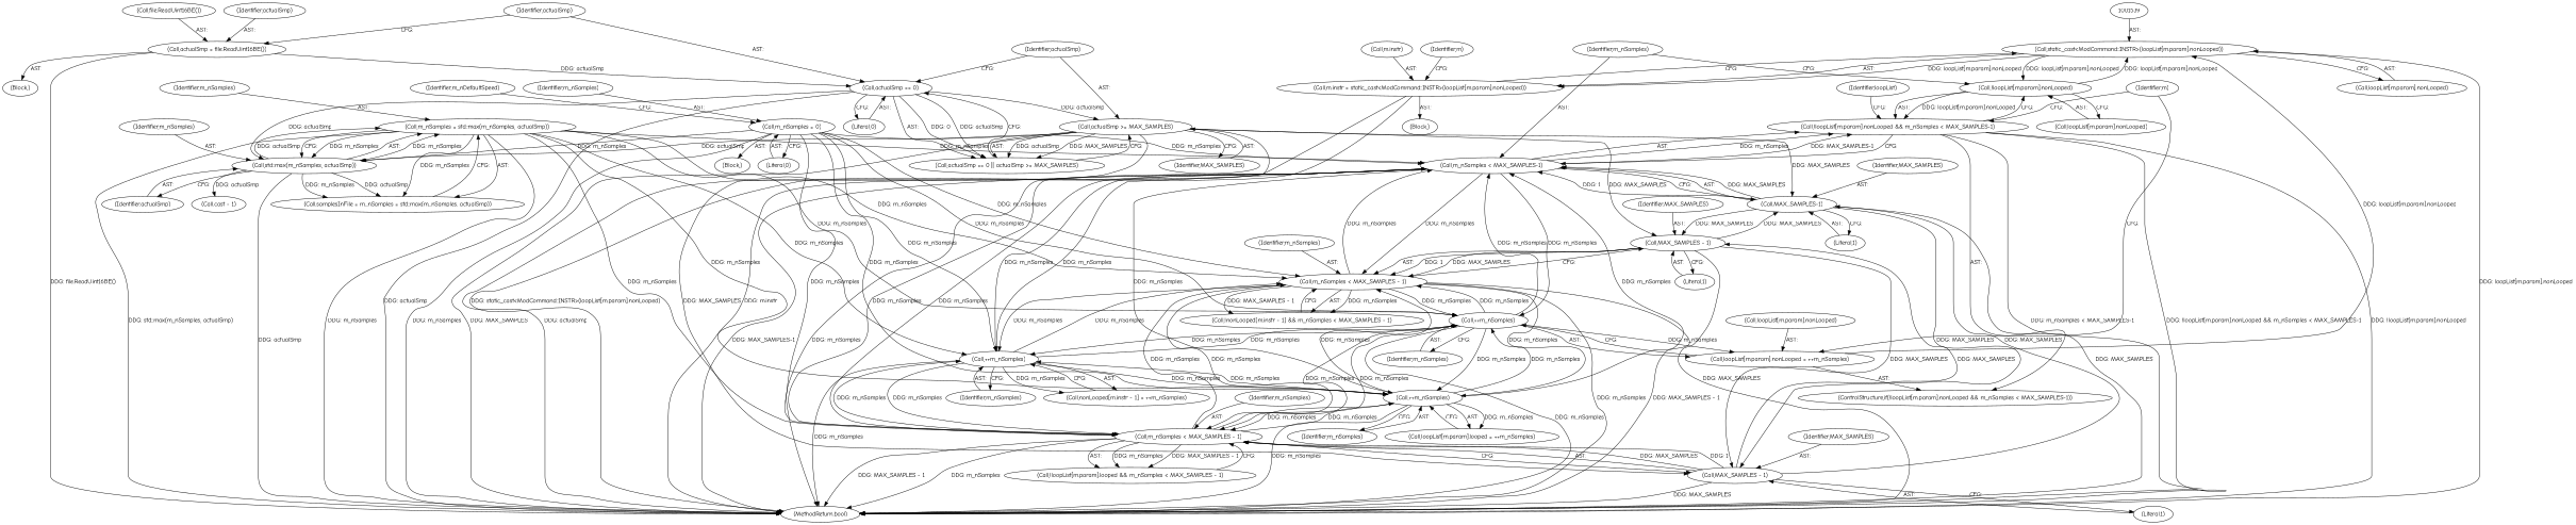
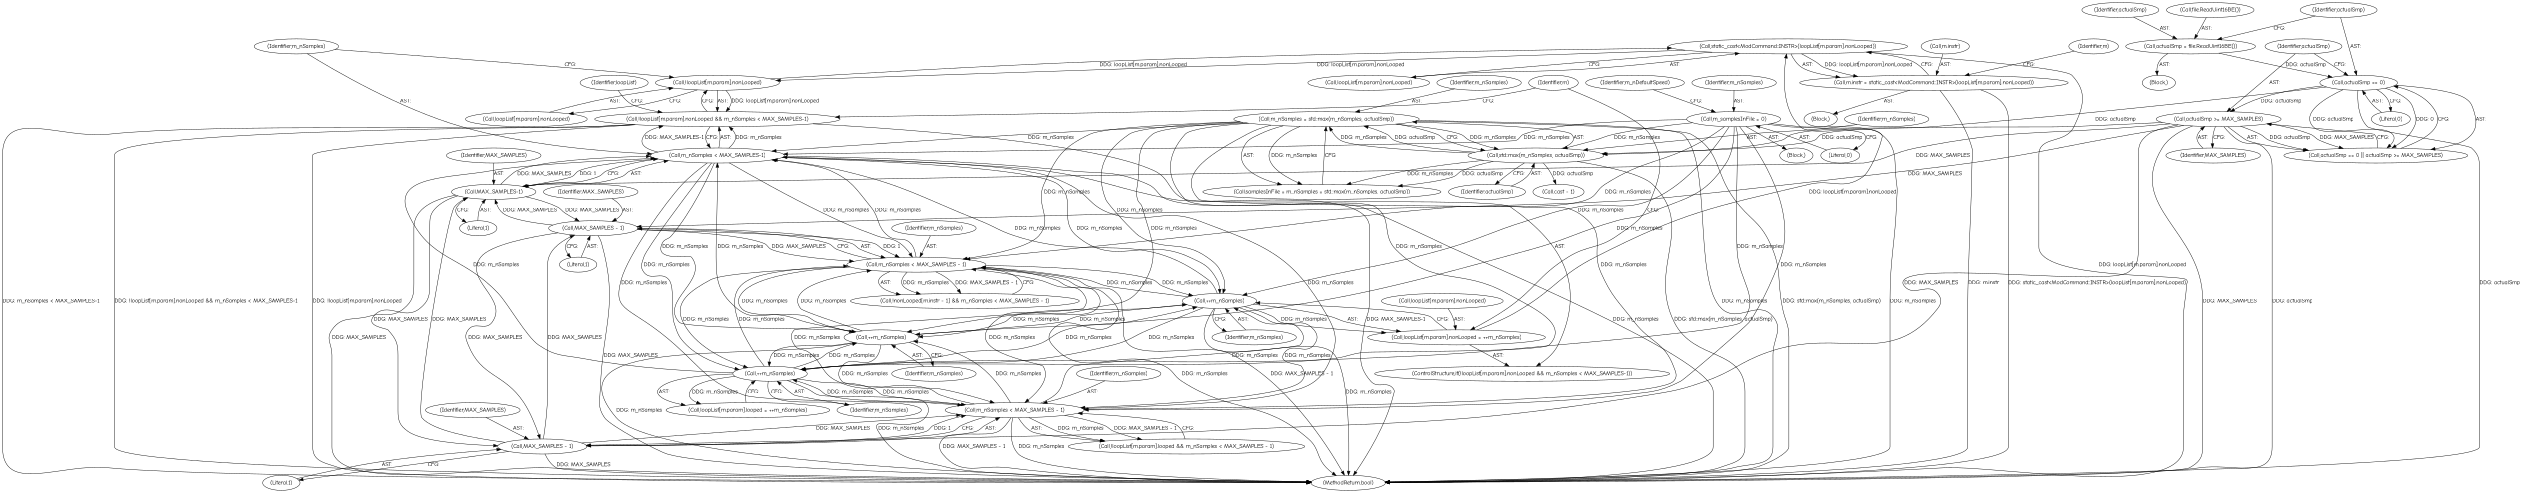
  digraph {
    fontname="Comic Neue"
    node [fontname="Comic Neue"]
    edge [fontname="Comic Neue"]
    n1 [label="(Call,static_cast<ModCommand::INSTR>(loopList[m.param].nonLooped))"]
    n2 [label="(Call,!loopList[m.param].nonLooped)"]
    n3 [label="(Call,m.instr = static_cast<ModCommand::INSTR>(loopList[m.param].nonLooped))"]
    n4 [label="(MethodReturn,bool)"]
    n5 [label="(Call,loopList[m.param].nonLooped)"]
    n6 [label="(Call,!loopList[m.param].nonLooped && m_nSamples < MAX_SAMPLES-1)"]
    n7 [label="(Call,loopList[m.param].nonLooped)"]
    n8 [label="(Block,)"]
    n9 [label="(Call,loopList[m.param].nonLooped = ++m_nSamples)"]
    n10 [label="(Call,++m_nSamples)"]
    n11 [label="(ControlStructure,if(!loopList[m.param].nonLooped && m_nSamples < MAX_SAMPLES-1))"]
    n12 [label="(Call,m_nSamples < MAX_SAMPLES - 1)"]
    n13 [label="(Call,++m_nSamples)"]
    n14 [label="(Call,m_nSamples < MAX_SAMPLES-1)"]
    n15 [label="(Call,m_nSamples < MAX_SAMPLES - 1)"]
    n16 [label="(Call,++m_nSamples)"]
    n17 [label="(Identifier,m_nSamples)"]
    n18 [label="(Call,MAX_SAMPLES - 1)"]
    n19 [label="(Call,!nonLooped[m.instr - 1] && m_nSamples < MAX_SAMPLES - 1)"]
    n20 [label="(Identifier,m_nSamples)"]
-   n21 [label="(Call,nonLooped[m.instr - 1] = ++m_nSamples)"]
    n22 [label="(Call,MAX_SAMPLES-1)"]
    n23 [label="(Call,MAX_SAMPLES - 1)"]
    n24 [label="(Call,!loopList[m.param].looped && m_nSamples < MAX_SAMPLES - 1)"]
    n25 [label="(Identifier,m_nSamples)"]
    n26 [label="(Call,loopList[m.param].looped = ++m_nSamples)"]
    n27 [label="(Literal,1)"]
    n28 [label="(Literal,1)"]
    n29 [label="(Call,m_nSamples = std::max(m_nSamples, actualSmp))"]
    n30 [label="(Call,std::max(m_nSamples, actualSmp))"]
    n31 [label="(Call,samplesInFile = m_nSamples = std::max(m_nSamples, actualSmp))"]
    n32 [label="(Identifier,actualSmp)"]
    n33 [label="(Call,cast - 1)"]
-   n34 [label="(Call,m_nSamples = 0)"]
+   n34 [label="(Call,m_samplesInFile = 0)"]
    n35 [label="(Block,)"]
    n36 [label="(Literal,0)"]
    n37 [label="(Call,actualSmp == 0)"]
    n38 [label="(Call,actualSmp >= MAX_SAMPLES)"]
    n39 [label="(Call,actualSmp == 0 || actualSmp >= MAX_SAMPLES)"]
    n40 [label="(Literal,0)"]
    n41 [label="(Identifier,MAX_SAMPLES)"]
    n42 [label="(Call,actualSmp = file.ReadUint16BE())"]
    n43 [label="(Block,)"]
    n44 [label="(Call,file.ReadUint16BE())"]
    n45 [label="(Literal,1)"]
    n46 [label="(Identifier,m_nSamples)"]
    n47 [label="(Identifier,m_nSamples)"]
    n48 [label="(Identifier,m)"]
    n49 [label="(Identifier,MAX_SAMPLES)"]
    n50 [label="(Identifier,actualSmp)"]
    n51 [label="(Call,loopList[m.param].nonLooped)"]
    n52 [label="(Identifier,m_nDefaultSpeed)"]
    n53 [label="(Identifier,m_nSamples)"]
    n54 [label="(Identifier,actualSmp)"]
    n55 [label="(Identifier,actualSmp)"]
    n56 [label="(Identifier,MAX_SAMPLES)"]
    n57 [label="(Call,m.instr)"]
    n58 [label="(Identifier,m_nSamples)"]
    n59 [label="(Identifier,m_nSamples)"]
    n60 [label="(Identifier,loopList)"]
    n61 [label="(Identifier,m)"]
    n62 [label="(Identifier,m_nSamples)"]
    n63 [label="(Identifier,MAX_SAMPLES)"]
-   1001539
    n1 -> n2 [label="DDG: loopList[m.param].nonLooped"]
    n1 -> n3 [label="AST: "]
    n1 -> n3 [label="DDG: loopList[m.param].nonLooped"]
    n1 -> n4 [label="DDG: loopList[m.param].nonLooped"]
    n1 -> n5 [label="CFG: "]
    n2 -> n1 [label="DDG: loopList[m.param].nonLooped"]
    n2 -> n6 [label="AST: "]
    n2 -> n6 [label="DDG: loopList[m.param].nonLooped"]
    n2 -> n7 [label="CFG: "]
    n3 -> n1 [label="CFG: "]
    n3 -> n4 [label="DDG: m.instr"]
    n3 -> n4 [label="DDG: static_cast<ModCommand::INSTR>(loopList[m.param].nonLooped)"]
    n3 -> n8 [label="AST: "]
    n5 -> n1 [label="AST: "]
    n6 -> n2 [label="CFG: "]
    n6 -> n4 [label="DDG: m_nSamples < MAX_SAMPLES-1"]
    n6 -> n4 [label="DDG: !loopList[m.param].nonLooped && m_nSamples < MAX_SAMPLES-1"]
    n6 -> n4 [label="DDG: !loopList[m.param].nonLooped"]
    n6 -> n11 [label="AST: "]
    n6 -> n14 [label="CFG: "]
    n7 -> n2 [label="AST: "]
    n9 -> n1 [label="DDG: loopList[m.param].nonLooped"]
    n9 -> n10 [label="CFG: "]
    n9 -> n11 [label="AST: "]
    n10 -> n4 [label="DDG: m_nSamples"]
    n10 -> n9 [label="AST: "]
    n10 -> n9 [label="DDG: m_nSamples"]
    n10 -> n12 [label="DDG: m_nSamples"]
    n10 -> n13 [label="DDG: m_nSamples"]
    n10 -> n14 [label="DDG: m_nSamples"]
    n10 -> n15 [label="DDG: m_nSamples"]
    n10 -> n16 [label="DDG: m_nSamples"]
    n10 -> n17 [label="CFG: "]
    n12 -> n4 [label="DDG: m_nSamples"]
    n12 -> n4 [label="DDG: MAX_SAMPLES - 1"]
    n12 -> n10 [label="DDG: m_nSamples"]
    n12 -> n13 [label="DDG: m_nSamples"]
    n12 -> n14 [label="DDG: m_nSamples"]
    n12 -> n15 [label="DDG: m_nSamples"]
    n12 -> n16 [label="DDG: m_nSamples"]
    n12 -> n18 [label="CFG: "]
    n12 -> n19 [label="AST: "]
    n12 -> n19 [label="DDG: m_nSamples"]
    n12 -> n19 [label="DDG: MAX_SAMPLES - 1"]
    n13 -> n4 [label="DDG: m_nSamples"]
    n13 -> n10 [label="DDG: m_nSamples"]
    n13 -> n12 [label="DDG: m_nSamples"]
    n13 -> n14 [label="DDG: m_nSamples"]
    n13 -> n15 [label="DDG: m_nSamples"]
    n13 -> n16 [label="DDG: m_nSamples"]
    n13 -> n20 [label="CFG: "]
-   n13 -> n21 [label="AST: "]
-   n13 -> n21 [label="DDG: m_nSamples"]
    n14 -> n4 [label="DDG: MAX_SAMPLES-1"]
    n14 -> n4 [label="DDG: m_nSamples"]
    n14 -> n6 [label="AST: "]
    n14 -> n6 [label="DDG: m_nSamples"]
    n14 -> n6 [label="DDG: MAX_SAMPLES-1"]
    n14 -> n10 [label="DDG: m_nSamples"]
    n14 -> n12 [label="DDG: m_nSamples"]
    n14 -> n13 [label="DDG: m_nSamples"]
    n14 -> n15 [label="DDG: m_nSamples"]
    n14 -> n16 [label="DDG: m_nSamples"]
    n14 -> n22 [label="CFG: "]
    n15 -> n4 [label="DDG: MAX_SAMPLES - 1"]
    n15 -> n4 [label="DDG: m_nSamples"]
    n15 -> n10 [label="DDG: m_nSamples"]
    n15 -> n12 [label="DDG: m_nSamples"]
    n15 -> n13 [label="DDG: m_nSamples"]
    n15 -> n14 [label="DDG: m_nSamples"]
    n15 -> n16 [label="DDG: m_nSamples"]
    n15 -> n23 [label="CFG: "]
    n15 -> n24 [label="AST: "]
    n15 -> n24 [label="DDG: m_nSamples"]
    n15 -> n24 [label="DDG: MAX_SAMPLES - 1"]
    n16 -> n4 [label="DDG: m_nSamples"]
    n16 -> n10 [label="DDG: m_nSamples"]
    n16 -> n12 [label="DDG: m_nSamples"]
    n16 -> n13 [label="DDG: m_nSamples"]
    n16 -> n14 [label="DDG: m_nSamples"]
    n16 -> n15 [label="DDG: m_nSamples"]
    n16 -> n25 [label="CFG: "]
    n16 -> n26 [label="AST: "]
    n16 -> n26 [label="DDG: m_nSamples"]
    n17 -> n10 [label="AST: "]
    n18 -> n4 [label="DDG: MAX_SAMPLES"]
    n18 -> n12 [label="AST: "]
    n18 -> n12 [label="DDG: MAX_SAMPLES"]
    n18 -> n12 [label="DDG: 1"]
    n18 -> n22 [label="DDG: MAX_SAMPLES"]
    n18 -> n23 [label="DDG: MAX_SAMPLES"]
    n18 -> n27 [label="CFG: "]
    n19 -> n12 [label="CFG: "]
    n20 -> n13 [label="AST: "]
-   n21 -> n13 [label="CFG: "]
    n22 -> n4 [label="DDG: MAX_SAMPLES"]
    n22 -> n14 [label="AST: "]
    n22 -> n14 [label="DDG: MAX_SAMPLES"]
    n22 -> n14 [label="DDG: 1"]
    n22 -> n18 [label="DDG: MAX_SAMPLES"]
    n22 -> n23 [label="DDG: MAX_SAMPLES"]
    n22 -> n28 [label="CFG: "]
    n23 -> n4 [label="DDG: MAX_SAMPLES"]
    n23 -> n15 [label="AST: "]
    n23 -> n15 [label="DDG: MAX_SAMPLES"]
    n23 -> n15 [label="DDG: 1"]
    n23 -> n18 [label="DDG: MAX_SAMPLES"]
    n23 -> n22 [label="DDG: MAX_SAMPLES"]
    n23 -> n45 [label="CFG: "]
    n24 -> n15 [label="CFG: "]
    n25 -> n16 [label="AST: "]
    n26 -> n16 [label="CFG: "]
    n27 -> n18 [label="AST: "]
    n28 -> n22 [label="AST: "]
    n29 -> n4 [label="DDG: m_nSamples"]
    n29 -> n4 [label="DDG: std::max(m_nSamples, actualSmp)"]
    n29 -> n10 [label="DDG: m_nSamples"]
    n29 -> n12 [label="DDG: m_nSamples"]
    n29 -> n13 [label="DDG: m_nSamples"]
    n29 -> n14 [label="DDG: m_nSamples"]
    n29 -> n15 [label="DDG: m_nSamples"]
    n29 -> n16 [label="DDG: m_nSamples"]
    n29 -> n30 [label="CFG: "]
    n29 -> n30 [label="DDG: m_nSamples"]
    n29 -> n31 [label="AST: "]
    n29 -> n31 [label="DDG: m_nSamples"]
-   n30 -> n4 [label="DDG: actualSmp"]
+   n30 -> n4 [label="DDG: std::max(m_nSamples, actualSmp)"]
    n30 -> n29 [label="AST: "]
    n30 -> n29 [label="DDG: m_nSamples"]
    n30 -> n29 [label="DDG: actualSmp"]
    n30 -> n31 [label="DDG: m_nSamples"]
    n30 -> n31 [label="DDG: actualSmp"]
    n30 -> n32 [label="CFG: "]
    n30 -> n33 [label="DDG: actualSmp"]
    n31 -> n29 [label="CFG: "]
    n32 -> n30 [label="AST: "]
    n34 -> n4 [label="DDG: m_nSamples"]
    n34 -> n10 [label="DDG: m_nSamples"]
    n34 -> n12 [label="DDG: m_nSamples"]
    n34 -> n13 [label="DDG: m_nSamples"]
    n34 -> n14 [label="DDG: m_nSamples"]
    n34 -> n15 [label="DDG: m_nSamples"]
    n34 -> n16 [label="DDG: m_nSamples"]
    n34 -> n30 [label="DDG: m_nSamples"]
    n34 -> n35 [label="AST: "]
    n34 -> n36 [label="CFG: "]
    n36 -> n34 [label="AST: "]
    n37 -> n4 [label="DDG: actualSmp"]
    n37 -> n30 [label="DDG: actualSmp"]
    n37 -> n38 [label="DDG: actualSmp"]
    n37 -> n39 [label="AST: "]
    n37 -> n39 [label="DDG: actualSmp"]
    n37 -> n39 [label="DDG: 0"]
    n37 -> n40 [label="CFG: "]
    n38 -> n4 [label="DDG: MAX_SAMPLES"]
    n38 -> n4 [label="DDG: actualSmp"]
    n38 -> n18 [label="DDG: MAX_SAMPLES"]
    n38 -> n22 [label="DDG: MAX_SAMPLES"]
    n38 -> n23 [label="DDG: MAX_SAMPLES"]
    n38 -> n30 [label="DDG: actualSmp"]
    n38 -> n39 [label="AST: "]
    n38 -> n39 [label="DDG: actualSmp"]
    n38 -> n39 [label="DDG: MAX_SAMPLES"]
    n38 -> n41 [label="CFG: "]
    n39 -> n37 [label="CFG: "]
    n39 -> n38 [label="CFG: "]
    n40 -> n37 [label="AST: "]
    n41 -> n38 [label="AST: "]
-   n42 -> n4 [label="DDG: file.ReadUint16BE()"]
    n42 -> n37 [label="DDG: actualSmp"]
    n42 -> n43 [label="AST: "]
    n44 -> n42 [label="AST: "]
    n45 -> n23 [label="AST: "]
    n46 -> n15 [label="AST: "]
    n47 -> n29 [label="AST: "]
    n48 -> n6 [label="CFG: "]
    n48 -> n9 [label="CFG: "]
    n49 -> n22 [label="AST: "]
    n50 -> n42 [label="AST: "]
    n51 -> n9 [label="AST: "]
    n52 -> n34 [label="CFG: "]
    n53 -> n30 [label="AST: "]
    n54 -> n37 [label="AST: "]
    n54 -> n42 [label="CFG: "]
    n55 -> n37 [label="CFG: "]
    n55 -> n38 [label="AST: "]
    n56 -> n18 [label="AST: "]
    n57 -> n3 [label="AST: "]
    n58 -> n34 [label="AST: "]
    n59 -> n2 [label="CFG: "]
    n59 -> n14 [label="AST: "]
    n60 -> n6 [label="CFG: "]
    n61 -> n3 [label="CFG: "]
    n62 -> n12 [label="AST: "]
    n63 -> n23 [label="AST: "]
-   1001539 -> n1 [label="AST: "]
  }
